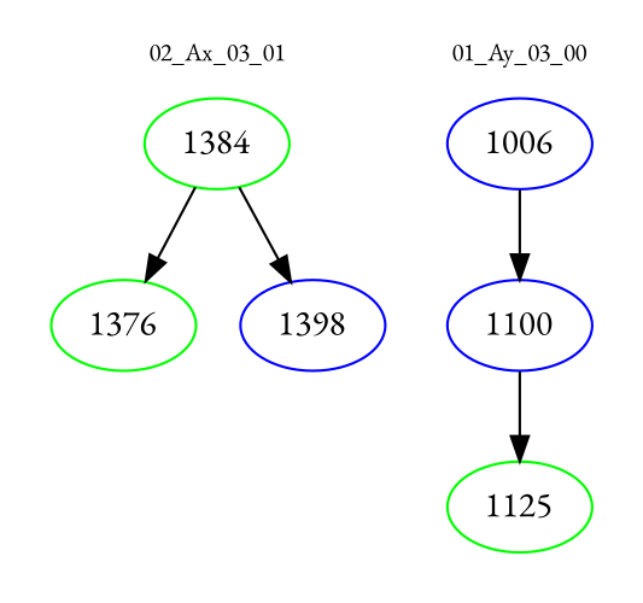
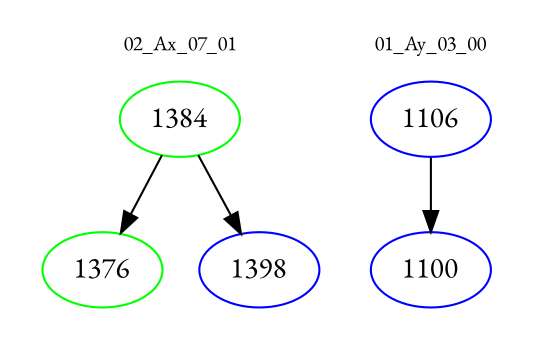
  digraph {
    fontname="EB Garamond"
    node [color=green fontname="EB Garamond"]
    edge [color=black fontname="EB Garamond"]
    n1 [label=1384]
    n2 [label=1376]
    n3 [color=blue label=1398]
    n4 [color=blue label=1100]
-   n5 [color=blue label=1006]
-   n6 [label=1125]
+   n5 [color=blue label=1106]
    subgraph cluster_1 {
      color=white
      fontsize=10
-     label="02_Ax_03_01"
+     label="02_Ax_07_01"
      n1
      n2
      n3
    }
    subgraph cluster_2 {
      color=white
      fontsize=10
      label="01_Ay_03_00"
      n4
      n5
-     n6
    }
    n1 -> n2
    n1 -> n3
-   n4 -> n6
    n5 -> n4
  }
